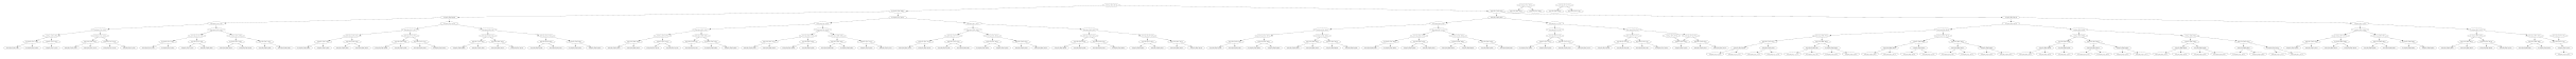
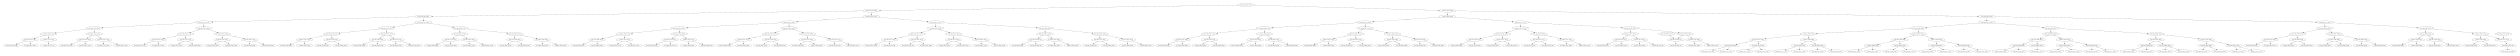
  digraph {
    fontname="Liberation Serif"
    node [fontname="Liberation Serif"]
    edge [fontname="Liberation Serif"]
    n1 [label="Node{data=[8433, 8433]}"]
    n2 [label="Node{data=[8266, 8266]}"]
    n3 [label="Node{data=[8788, 8788]}"]
    n4 [label="Node{data=[2489, 2489]}"]
    n5 [label="Node{data=[8373, 8373]}"]
    n6 [label="Node{data=[8465, 8465]}"]
    n7 [label="Node{data=[8874, 8874]}"]
    n8 [label="Node{data=[2326, 2326]}"]
    n9 [label="Node{data=[5982, 5982]}"]
    n10 [label="Node{data=[8309, 8309]}"]
    n11 [label="Node{data=[8417, 8417]}"]
    n12 [label="Node{data=[2318, 2318]}"]
    n13 [label="Node{data=[2481, 2481]}"]
    n14 [label="Node{data=[2497, 2497]}"]
    n15 [label="Node{data=[8258, 8258]}"]
    n16 [label="Node{data=[2285, 2285]}"]
    n17 [label="Node{data=[2322, 2322]}"]
    n18 [label="Node{data=[2330, 2330]}"]
    n19 [label="Node{data=[2485, 2485]}"]
    n20 [label="Node{data=[1356, 1356]}"]
    n21 [label="Node{data=[2316, 2316]}"]
    n22 [label="Node{data=[2320, 2320]}"]
    n23 [label="Node{data=[2324, 2324]}"]
    n24 [label="Node{data=[1346, 1346]}"]
    n25 [label="Node{data=[1402, 1402]}"]
    n26 [label="Node{data=[2317, 2317]}"]
    n27 [label="Node{data=[2319, 2319]}"]
    n28 [label="Node{data=[2321, 2321]}"]
    n29 [label="Node{data=[2323, 2323]}"]
    n30 [label="Node{data=[2325, 2325]}"]
    n31 [label="Node{data=[2328, 2328]}"]
    n32 [label="Node{data=[2479, 2479]}"]
    n33 [label="Node{data=[2483, 2483]}"]
    n34 [label="Node{data=[2487, 2487]}"]
    n35 [label="Node{data=[2327, 2327]}"]
    n36 [label="Node{data=[2329, 2329]}"]
    n37 [label="Node{data=[2331, 2331]}"]
    n38 [label="Node{data=[2480, 2480]}"]
    n39 [label="Node{data=[2482, 2482]}"]
    n40 [label="Node{data=[2484, 2484]}"]
    n41 [label="Node{data=[2486, 2486]}"]
    n42 [label="Node{data=[2488, 2488]}"]
    n43 [label="Node{data=[2493, 2493]}"]
    n44 [label="Node{data=[5781, 5781]}"]
    n45 [label="Node{data=[8254, 8254]}"]
    n46 [label="Node{data=[8262, 8262]}"]
    n47 [label="Node{data=[2491, 2491]}"]
    n48 [label="Node{data=[2495, 2495]}"]
    n49 [label="Node{data=[2499, 2499]}"]
    n50 [label="Node{data=[5917, 5917]}"]
    n51 [label="Node{data=[2490, 2490]}"]
    n52 [label="Node{data=[2492, 2492]}"]
    n53 [label="Node{data=[2494, 2494]}"]
    n54 [label="Node{data=[2496, 2496]}"]
    n55 [label="Node{data=[2498, 2498]}"]
    n56 [label="Node{data=[2504, 2504]}"]
    n57 [label="Node{data=[5881, 5881]}"]
    n58 [label="Node{data=[5939, 5939]}"]
    n59 [label="Node{data=[7383, 7383]}"]
    n60 [label="Node{data=[8256, 8256]}"]
    n61 [label="Node{data=[8260, 8260]}"]
    n62 [label="Node{data=[8264, 8264]}"]
    n63 [label="Node{data=[5988, 5988]}"]
    n64 [label="Node{data=[7928, 7928]}"]
    n65 [label="Node{data=[8255, 8255]}"]
    n66 [label="Node{data=[8257, 8257]}"]
    n67 [label="Node{data=[8259, 8259]}"]
    n68 [label="Node{data=[8261, 8261]}"]
    n69 [label="Node{data=[8263, 8263]}"]
    n70 [label="Node{data=[8265, 8265]}"]
    n71 [label="Node{data=[8274, 8274]}"]
    n72 [label="Node{data=[8365, 8365]}"]
    n73 [label="Node{data=[8381, 8381]}"]
    n74 [label="Node{data=[8425, 8425]}"]
    n75 [label="Node{data=[8270, 8270]}"]
    n76 [label="Node{data=[8305, 8305]}"]
    n77 [label="Node{data=[8361, 8361]}"]
    n78 [label="Node{data=[8369, 8369]}"]
    n79 [label="Node{data=[8268, 8268]}"]
    n80 [label="Node{data=[8272, 8272]}"]
    n81 [label="Node{data=[8276, 8276]}"]
    n82 [label="Node{data=[8307, 8307]}"]
    n83 [label="Node{data=[8267, 8267]}"]
    n84 [label="Node{data=[8269, 8269]}"]
    n85 [label="Node{data=[8271, 8271]}"]
    n86 [label="Node{data=[8273, 8273]}"]
    n87 [label="Node{data=[8275, 8275]}"]
+   n88 [label="Node{data=[8277, 8277]}"]
    n89 [label="Node{data=[8306, 8306]}"]
    n90 [label="Node{data=[8308, 8308]}"]
    n91 [label="Node{data=[8327, 8327]}"]
    n92 [label="Node{data=[8363, 8363]}"]
    n93 [label="Node{data=[8367, 8367]}"]
    n94 [label="Node{data=[8371, 8371]}"]
    n95 [label="Node{data=[8310, 8310]}"]
    n96 [label="Node{data=[8360, 8360]}"]
    n97 [label="Node{data=[8362, 8362]}"]
    n98 [label="Node{data=[8364, 8364]}"]
    n99 [label="Node{data=[8366, 8366]}"]
    n100 [label="Node{data=[8368, 8368]}"]
    n101 [label="Node{data=[8370, 8370]}"]
    n102 [label="Node{data=[8372, 8372]}"]
    n103 [label="Node{data=[8377, 8377]}"]
    n104 [label="Node{data=[8413, 8413]}"]
    n105 [label="Node{data=[8421, 8421]}"]
    n106 [label="Node{data=[8429, 8429]}"]
    n107 [label="Node{data=[8375, 8375]}"]
    n108 [label="Node{data=[8379, 8379]}"]
    n109 [label="Node{data=[8411, 8411]}"]
    n110 [label="Node{data=[8415, 8415]}"]
    n111 [label="Node{data=[8374, 8374]}"]
    n112 [label="Node{data=[8376, 8376]}"]
    n113 [label="Node{data=[8378, 8378]}"]
    n114 [label="Node{data=[8380, 8380]}"]
    n115 [label="Node{data=[8387, 8387]}"]
    n116 [label="Node{data=[8412, 8412]}"]
    n117 [label="Node{data=[8414, 8414]}"]
    n118 [label="Node{data=[8416, 8416]}"]
    n119 [label="Node{data=[8419, 8419]}"]
    n120 [label="Node{data=[8423, 8423]}"]
    n121 [label="Node{data=[8427, 8427]}"]
    n122 [label="Node{data=[8431, 8431]}"]
    n123 [label="Node{data=[8418, 8418]}"]
    n124 [label="Node{data=[8420, 8420]}"]
    n125 [label="Node{data=[8422, 8422]}"]
    n126 [label="Node{data=[8424, 8424]}"]
    n127 [label="Node{data=[8426, 8426]}"]
    n128 [label="Node{data=[8428, 8428]}"]
    n129 [label="Node{data=[8430, 8430]}"]
    n130 [label="Node{data=[8432, 8432]}"]
    n131 [label="Node{data=[8449, 8449]}"]
    n132 [label="Node{data=[8733, 8733]}"]
    n133 [label="Node{data=[8842, 8842]}"]
    n134 [label="Node{data=[8891, 8891]}"]
    n135 [label="Node{data=[8441, 8441]}"]
    n136 [label="Node{data=[8457, 8457]}"]
    n137 [label="Node{data=[8725, 8725]}"]
    n138 [label="Node{data=[8780, 8780]}"]
    n139 [label="Node{data=[8437, 8437]}"]
    n140 [label="Node{data=[8445, 8445]}"]
    n141 [label="Node{data=[8453, 8453]}"]
    n142 [label="Node{data=[8461, 8461]}"]
    n143 [label="Node{data=[8435, 8435]}"]
    n144 [label="Node{data=[8439, 8439]}"]
    n145 [label="Node{data=[8443, 8443]}"]
    n146 [label="Node{data=[8447, 8447]}"]
    n147 [label="Node{data=[8434, 8434]}"]
    n148 [label="Node{data=[8436, 8436]}"]
    n149 [label="Node{data=[8438, 8438]}"]
    n150 [label="Node{data=[8440, 8440]}"]
    n151 [label="Node{data=[8442, 8442]}"]
    n152 [label="Node{data=[8444, 8444]}"]
    n153 [label="Node{data=[8446, 8446]}"]
    n154 [label="Node{data=[8448, 8448]}"]
    n155 [label="Node{data=[8451, 8451]}"]
    n156 [label="Node{data=[8455, 8455]}"]
    n157 [label="Node{data=[8459, 8459]}"]
    n158 [label="Node{data=[8463, 8463]}"]
    n159 [label="Node{data=[8450, 8450]}"]
    n160 [label="Node{data=[8452, 8452]}"]
    n161 [label="Node{data=[8454, 8454]}"]
    n162 [label="Node{data=[8456, 8456]}"]
    n163 [label="Node{data=[8458, 8458]}"]
    n164 [label="Node{data=[8460, 8460]}"]
    n165 [label="Node{data=[8462, 8462]}"]
    n166 [label="Node{data=[8464, 8464]}"]
+   n167 [label="Node{data=[8540, 8540]}"]
    n168 [label="Node{data=[8729, 8729]}"]
    n169 [label="Node{data=[8737, 8737]}"]
    n170 [label="Node{data=[8784, 8784]}"]
    n171 [label="Node{data=[8512, 8512]}"]
    n172 [label="Node{data=[8723, 8723]}"]
    n173 [label="Node{data=[8727, 8727]}"]
    n174 [label="Node{data=[8731, 8731]}"]
    n175 [label="Node{data=[8481, 8481]}"]
    n176 [label="Node{data=[8524, 8524]}"]
    n177 [label="Node{data=[8683, 8683]}"]
    n178 [label="Node{data=[8724, 8724]}"]
    n179 [label="Node{data=[8726, 8726]}"]
    n180 [label="Node{data=[8728, 8728]}"]
    n181 [label="Node{data=[8730, 8730]}"]
    n182 [label="Node{data=[8732, 8732]}"]
    n183 [label="Node{data=[8735, 8735]}"]
    n184 [label="Node{data=[8770, 8770]}"]
    n185 [label="Node{data=[8782, 8782]}"]
    n186 [label="Node{data=[8786, 8786]}"]
    n187 [label="Node{data=[8734, 8734]}"]
    n188 [label="Node{data=[8736, 8736]}"]
    n189 [label="Node{data=[8738, 8738]}"]
    n190 [label="Node{data=[8779, 8779]}"]
    n191 [label="Node{data=[8781, 8781]}"]
    n192 [label="Node{data=[8785, 8785]}"]
    n193 [label="Node{data=[8787, 8787]}"]
    n194 [label="Node{data=[8783, 8783]}"]
    n195 [label="Node{data=[8804, 8804]}"]
    n196 [label="Node{data=[8858, 8858]}"]
    n197 [label="Node{data=[8883, 8883]}"]
    n198 [label="Node{data=[9067, 9067]}"]
    n199 [label="Node{data=[8796, 8796]}"]
    n200 [label="Node{data=[8812, 8812]}"]
    n201 [label="Node{data=[8850, 8850]}"]
    n202 [label="Node{data=[8866, 8866]}"]
    n203 [label="Node{data=[8792, 8792]}"]
    n204 [label="Node{data=[8800, 8800]}"]
    n205 [label="Node{data=[8808, 8808]}"]
    n206 [label="Node{data=[8838, 8838]}"]
    n207 [label="Node{data=[8790, 8790]}"]
    n208 [label="Node{data=[8794, 8794]}"]
    n209 [label="Node{data=[8798, 8798]}"]
    n210 [label="Node{data=[8802, 8802]}"]
    n211 [label="Node{data=[8789, 8789]}"]
    n212 [label="Node{data=[8791, 8791]}"]
    n213 [label="Node{data=[8793, 8793]}"]
    n214 [label="Node{data=[8795, 8795]}"]
    n215 [label="Node{data=[8797, 8797]}"]
    n216 [label="Node{data=[8799, 8799]}"]
    n217 [label="Node{data=[8801, 8801]}"]
    n218 [label="Node{data=[8803, 8803]}"]
    n219 [label="Node{data=[8806, 8806]}"]
    n220 [label="Node{data=[8810, 8810]}"]
    n221 [label="Node{data=[8836, 8836]}"]
    n222 [label="Node{data=[8840, 8840]}"]
    n223 [label="Node{data=[8805, 8805]}"]
    n224 [label="Node{data=[8807, 8807]}"]
    n225 [label="Node{data=[8809, 8809]}"]
    n226 [label="Node{data=[8811, 8811]}"]
    n227 [label="Node{data=[8835, 8835]}"]
    n228 [label="Node{data=[8837, 8837]}"]
    n229 [label="Node{data=[8839, 8839]}"]
    n230 [label="Node{data=[8841, 8841]}"]
    n231 [label="Node{data=[8846, 8846]}"]
    n232 [label="Node{data=[8854, 8854]}"]
    n233 [label="Node{data=[8862, 8862]}"]
    n234 [label="Node{data=[8870, 8870]}"]
    n235 [label="Node{data=[8844, 8844]}"]
    n236 [label="Node{data=[8848, 8848]}"]
    n237 [label="Node{data=[8852, 8852]}"]
    n238 [label="Node{data=[8856, 8856]}"]
    n239 [label="Node{data=[8843, 8843]}"]
    n240 [label="Node{data=[8845, 8845]}"]
    n241 [label="Node{data=[8847, 8847]}"]
    n242 [label="Node{data=[8851, 8851]}"]
    n243 [label="Node{data=[8853, 8853]}"]
    n244 [label="Node{data=[8855, 8855]}"]
    n245 [label="Node{data=[8857, 8857]}"]
    n246 [label="Node{data=[8860, 8860]}"]
    n247 [label="Node{data=[8864, 8864]}"]
    n248 [label="Node{data=[8868, 8868]}"]
    n249 [label="Node{data=[8872, 8872]}"]
    n250 [label="Node{data=[8859, 8859]}"]
    n251 [label="Node{data=[8861, 8861]}"]
    n252 [label="Node{data=[8863, 8863]}"]
    n253 [label="Node{data=[8865, 8865]}"]
    n254 [label="Node{data=[8867, 8867]}"]
    n255 [label="Node{data=[8869, 8869]}"]
    n256 [label="Node{data=[8871, 8871]}"]
    n257 [label="Node{data=[8873, 8873]}"]
    n258 [label="Node{data=[8878, 8878]}"]
    n259 [label="Node{data=[8887, 8887]}"]
    n260 [label="Node{data=[8895, 8895]}"]
    n261 [label="Node{data=[9071, 9071]}"]
    n262 [label="Node{data=[8876, 8876]}"]
    n263 [label="Node{data=[8880, 8880]}"]
    n264 [label="Node{data=[8885, 8885]}"]
    n265 [label="Node{data=[8889, 8889]}"]
    n266 [label="Node{data=[8875, 8875]}"]
    n267 [label="Node{data=[8877, 8877]}"]
    n268 [label="Node{data=[8879, 8879]}"]
    n269 [label="Node{data=[8881, 8881]}"]
    n270 [label="Node{data=[8884, 8884]}"]
    n271 [label="Node{data=[8886, 8886]}"]
    n272 [label="Node{data=[8888, 8888]}"]
    n273 [label="Node{data=[8890, 8890]}"]
    n274 [label="Node{data=[8893, 8893]}"]
    n275 [label="Node{data=[8934, 8934]}"]
    n276 [label="Node{data=[9069, 9069]}"]
    n277 [label="Node{data=[9232, 9232]}"]
    n278 [label="Node{data=[8892, 8892]}"]
    n279 [label="Node{data=[8894, 8894]}"]
    n280 [label="Node{data=[8896, 8896]}"]
    n281 [label="Node{data=[9027, 9027]}"]
    n282 [label="Node{data=[9068, 9068]}"]
    n283 [label="Node{data=[9070, 9070]}"]
    n284 [label="Node{data=[9241, 9241]}"]
    n285 [label="Node{data=[9178, 9178]}"]
    n286 [label="Node{data=[9916, 9916]}"]
    n1 -> n2
    n1 -> n3
    n2 -> n4
    n2 -> n5
    n3 -> n6
    n3 -> n7
    n4 -> n8
    n4 -> n9
    n5 -> n10
    n5 -> n11
    n6 -> n131
    n6 -> n132
    n7 -> n133
    n7 -> n134
    n8 -> n12
    n8 -> n13
    n9 -> n14
    n9 -> n15
    n10 -> n71
    n10 -> n72
    n11 -> n73
    n11 -> n74
    n12 -> n16
    n12 -> n17
    n13 -> n18
    n13 -> n19
    n14 -> n43
    n14 -> n44
    n15 -> n45
    n15 -> n46
    n16 -> n20
    n16 -> n21
    n17 -> n22
    n17 -> n23
    n18 -> n31
    n18 -> n32
    n19 -> n33
    n19 -> n34
    n20 -> n24
    n20 -> n25
    n21 -> n26
    n22 -> n27
    n22 -> n28
    n23 -> n29
    n23 -> n30
    n31 -> n35
    n31 -> n36
    n32 -> n37
    n32 -> n38
    n33 -> n39
    n33 -> n40
    n34 -> n41
    n34 -> n42
    n43 -> n47
    n43 -> n48
    n44 -> n49
    n44 -> n50
    n45 -> n59
    n45 -> n60
    n46 -> n61
    n46 -> n62
    n47 -> n51
    n47 -> n52
    n48 -> n53
    n48 -> n54
    n49 -> n55
    n49 -> n56
    n50 -> n57
    n50 -> n58
    n59 -> n63
    n59 -> n64
    n60 -> n65
    n60 -> n66
    n61 -> n67
    n61 -> n68
    n62 -> n69
    n62 -> n70
    n71 -> n75
    n71 -> n76
    n72 -> n77
    n72 -> n78
    n73 -> n103
    n73 -> n104
    n74 -> n105
    n74 -> n106
    n75 -> n79
    n75 -> n80
    n76 -> n81
    n76 -> n82
    n77 -> n91
    n77 -> n92
    n78 -> n93
    n78 -> n94
    n79 -> n83
    n79 -> n84
    n80 -> n85
    n80 -> n86
    n81 -> n87
+   n81 -> n88
    n82 -> n89
    n82 -> n90
    n91 -> n95
    n91 -> n96
    n92 -> n97
    n92 -> n98
    n93 -> n99
    n93 -> n100
    n94 -> n101
    n94 -> n102
    n103 -> n107
    n103 -> n108
    n104 -> n109
    n104 -> n110
    n105 -> n119
    n105 -> n120
    n106 -> n121
    n106 -> n122
    n107 -> n111
    n107 -> n112
    n108 -> n113
    n108 -> n114
    n109 -> n115
    n109 -> n116
    n110 -> n117
    n110 -> n118
    n119 -> n123
    n119 -> n124
    n120 -> n125
    n120 -> n126
    n121 -> n127
    n121 -> n128
    n122 -> n129
    n122 -> n130
    n131 -> n135
    n131 -> n136
    n132 -> n137
    n132 -> n138
    n133 -> n195
    n133 -> n196
    n134 -> n197
    n134 -> n198
    n135 -> n139
    n135 -> n140
    n136 -> n141
    n136 -> n142
+   n137 -> n167
    n137 -> n168
    n138 -> n169
    n138 -> n170
    n139 -> n143
    n139 -> n144
    n140 -> n145
    n140 -> n146
    n141 -> n155
    n141 -> n156
    n142 -> n157
    n142 -> n158
    n143 -> n147
    n143 -> n148
    n144 -> n149
    n144 -> n150
    n145 -> n151
    n145 -> n152
    n146 -> n153
    n146 -> n154
    n155 -> n159
    n155 -> n160
    n156 -> n161
    n156 -> n162
    n157 -> n163
    n157 -> n164
    n158 -> n165
    n158 -> n166
+   n167 -> n171
+   n167 -> n172
    n168 -> n173
    n168 -> n174
    n169 -> n183
    n169 -> n184
    n170 -> n185
    n170 -> n186
    n171 -> n175
    n171 -> n176
    n172 -> n177
    n172 -> n178
    n173 -> n179
    n173 -> n180
    n174 -> n181
    n174 -> n182
    n183 -> n187
    n183 -> n188
    n184 -> n189
    n184 -> n190
    n185 -> n191
    n186 -> n192
    n186 -> n193
    n194 -> n185
    n195 -> n199
    n195 -> n200
    n196 -> n201
    n196 -> n202
    n197 -> n258
    n197 -> n259
    n198 -> n260
    n198 -> n261
    n199 -> n203
    n199 -> n204
    n200 -> n205
    n200 -> n206
    n201 -> n231
    n201 -> n232
    n202 -> n233
    n202 -> n234
    n203 -> n207
    n203 -> n208
    n204 -> n209
    n204 -> n210
    n205 -> n219
    n205 -> n220
    n206 -> n221
    n206 -> n222
    n207 -> n211
    n207 -> n212
    n208 -> n213
    n208 -> n214
    n209 -> n215
    n209 -> n216
    n210 -> n217
    n210 -> n218
    n219 -> n223
    n219 -> n224
    n220 -> n225
    n220 -> n226
    n221 -> n227
    n221 -> n228
    n222 -> n229
    n222 -> n230
    n231 -> n235
    n231 -> n236
    n232 -> n237
    n232 -> n238
    n233 -> n246
    n233 -> n247
    n234 -> n248
    n234 -> n249
    n235 -> n239
    n235 -> n240
    n236 -> n241
    n237 -> n242
    n237 -> n243
    n238 -> n244
    n238 -> n245
    n246 -> n250
    n246 -> n251
    n247 -> n252
    n247 -> n253
    n248 -> n254
    n248 -> n255
    n249 -> n256
    n249 -> n257
    n258 -> n262
    n258 -> n263
    n259 -> n264
    n259 -> n265
    n260 -> n274
    n260 -> n275
    n261 -> n276
    n261 -> n277
    n262 -> n266
    n262 -> n267
    n263 -> n268
    n263 -> n269
    n264 -> n270
    n264 -> n271
    n265 -> n272
    n265 -> n273
    n274 -> n278
    n274 -> n279
    n275 -> n280
    n275 -> n281
    n276 -> n282
    n276 -> n283
    n277 -> n284
    n284 -> n286
    n285 -> n277
  }
